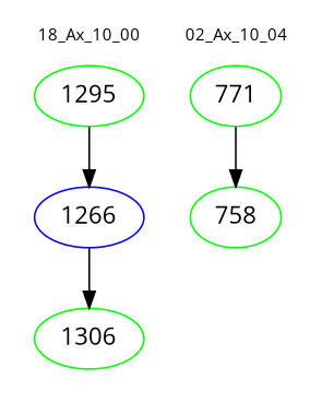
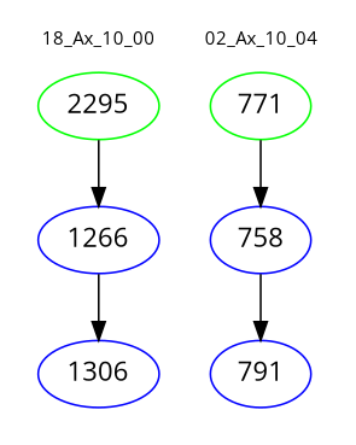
  digraph {
    fontname="Open Sans"
    node [color=green fontname="Open Sans"]
    edge [color=black fontname="Open Sans"]
-   n1 [label=1295]
+   n1 [label=2295]
    n2 [color=blue label=1266]
-   n3 [label=1306]
+   n3 [color=blue label=1306]
    n4 [label=771]
-   n5 [label=758]
+   n5 [color=blue label=758]
+   n6 [color=blue label=791]
    subgraph cluster_1 {
      color=white
      fontsize=10
      label="18_Ax_10_00"
      n1
      n2
      n3
    }
    subgraph cluster_2 {
      color=white
      fontsize=10
      label="02_Ax_10_04"
      n4
      n5
+     n6
    }
    n1 -> n2
    n2 -> n3
    n4 -> n5
+   n5 -> n6
  }
